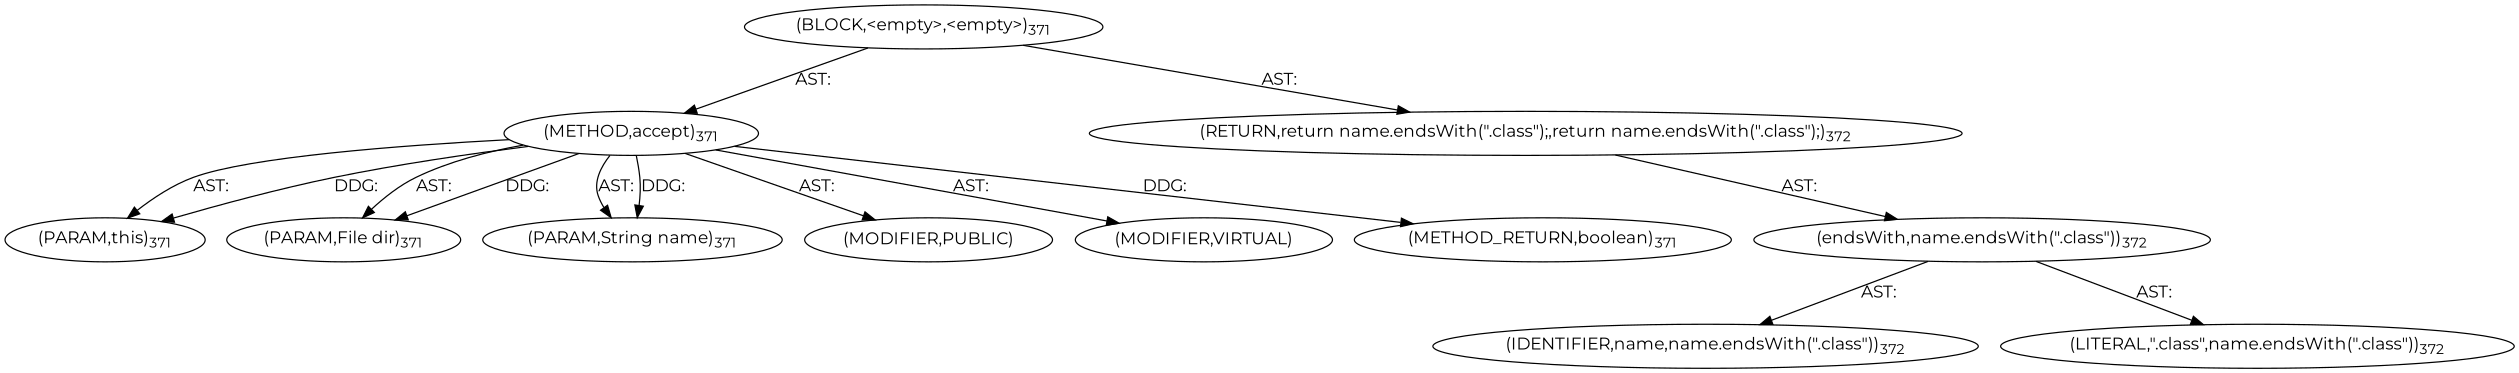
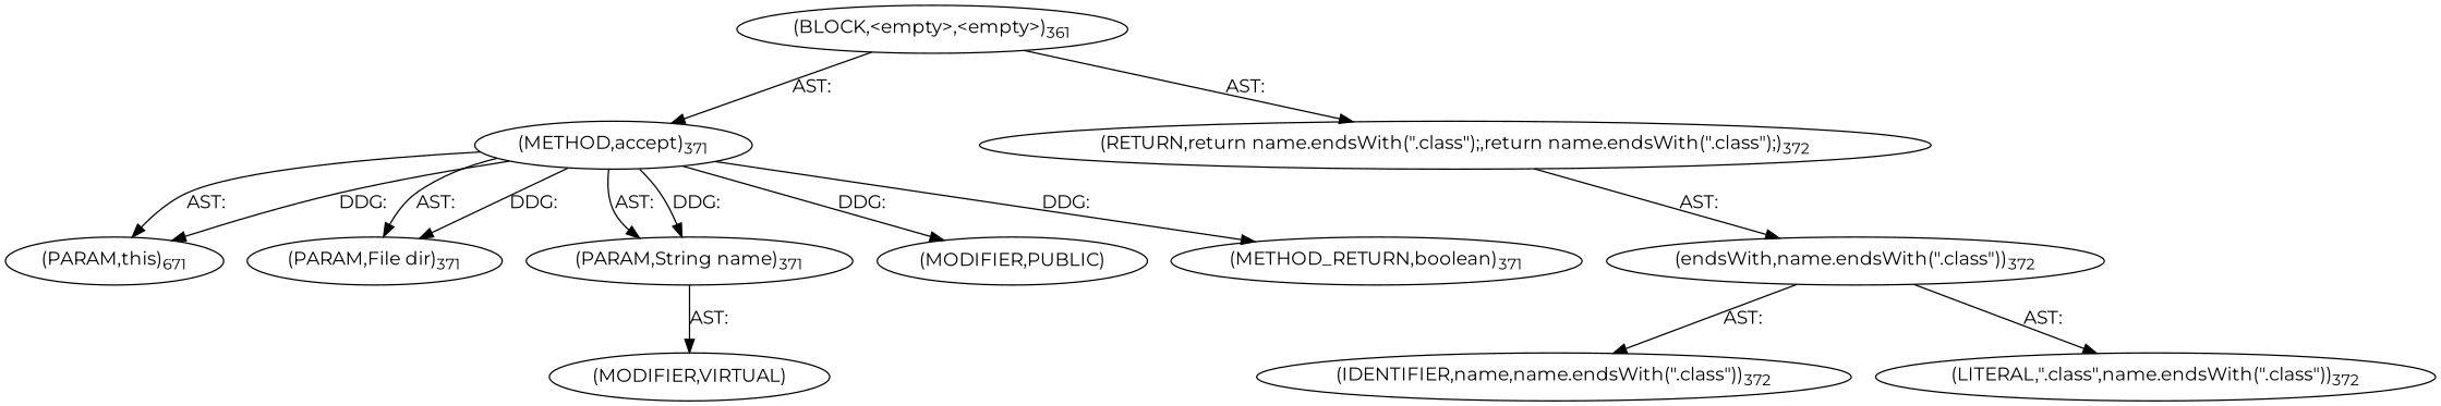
  digraph {
    fontname=Montserrat
    node [fontname=Montserrat]
    edge [fontname=Montserrat]
    n1 [label=<(METHOD,accept)<SUB>371</SUB>>]
-   n2 [label=<(PARAM,this)<SUB>371</SUB>>]
+   n2 [label=<(PARAM,this)<SUB>671</SUB>>]
    n3 [label=<(PARAM,File dir)<SUB>371</SUB>>]
    n4 [label=<(PARAM,String name)<SUB>371</SUB>>]
    n5 [label=<(MODIFIER,PUBLIC)>]
    n6 [label=<(MODIFIER,VIRTUAL)>]
    n7 [label=<(METHOD_RETURN,boolean)<SUB>371</SUB>>]
-   n8 [label=<(BLOCK,&lt;empty&gt;,&lt;empty&gt;)<SUB>371</SUB>>]
+   n8 [label=<(BLOCK,&lt;empty&gt;,&lt;empty&gt;)<SUB>361</SUB>>]
    n9 [label=<(RETURN,return name.endsWith(&quot;.class&quot;);,return name.endsWith(&quot;.class&quot;);)<SUB>372</SUB>>]
    n10 [label=<(endsWith,name.endsWith(&quot;.class&quot;))<SUB>372</SUB>>]
    n11 [label=<(IDENTIFIER,name,name.endsWith(&quot;.class&quot;))<SUB>372</SUB>>]
    n12 [label=<(LITERAL,&quot;.class&quot;,name.endsWith(&quot;.class&quot;))<SUB>372</SUB>>]
    n1 -> n2 [label="AST: "]
    n1 -> n2 [label="DDG: "]
    n1 -> n3 [label="AST: "]
    n1 -> n3 [label="DDG: "]
    n1 -> n4 [label="AST: "]
    n1 -> n4 [label="DDG: "]
-   n1 -> n5 [label="AST: "]
-   n1 -> n6 [label="AST: "]
+   n1 -> n5 [label="DDG: "]
+   n4 -> n6 [label="AST: "]
    n1 -> n7 [label="DDG: "]
    n8 -> n1 [label="AST: "]
    n8 -> n9 [label="AST: "]
    n9 -> n10 [label="AST: "]
    n10 -> n11 [label="AST: "]
    n10 -> n12 [label="AST: "]
  }
